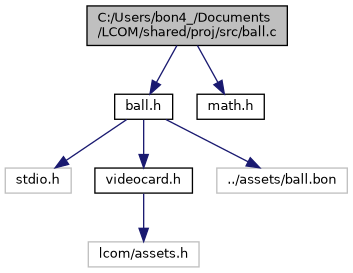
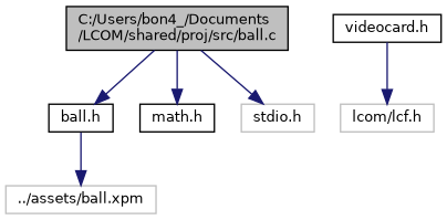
  digraph {
    node [color=black fillcolor=white fontname=Helvetica fontsize=10 shape=record style=filled]
    edge [color=midnightblue fontname=Helvetica fontsize=10 labelfontname=Helvetica labelfontsize=10 style=solid]
    n1 [fillcolor=grey75 fontcolor=black height=0.2 label="C:/Users/bon4_/Documents\l/LCOM/shared/proj/src/ball.c" width=0.4]
    n2 [height=0.2 label="ball.h" width=0.4]
    n3 [height=0.2 label="math.h" width=0.4]
    n4 [color=grey75 height=0.2 label="stdio.h" width=0.4]
    n5 [height=0.2 label="videocard.h" width=0.4]
-   n6 [color=grey75 height=0.2 label="../assets/ball.bon" width=0.4]
-   n7 [color=grey75 height=0.2 label="lcom/assets.h" width=0.4]
+   n6 [color=grey75 height=0.2 label="../assets/ball.xpm" width=0.4]
+   n7 [color=grey75 height=0.2 label="lcom/lcf.h" width=0.4]
    n1 -> n2
    n1 -> n3
-   n2 -> n4
-   n2 -> n5
+   n1 -> n4
    n2 -> n6
    n5 -> n7
  }
